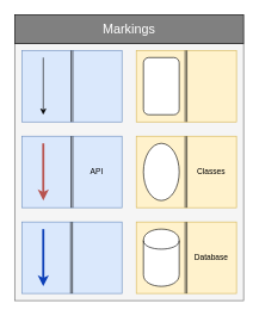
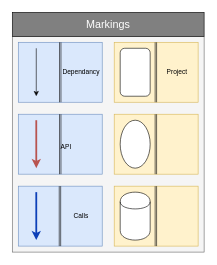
  <mxCell id="0" />
  <mxCell id="1" parent="0" />
  <mxCell id="2" value="" style="rounded=0;whiteSpace=wrap;html=1;fontSize=11;align=center;fillColor=#f5f5f5;strokeColor=#666666;fontColor=#333333;" parent="1" vertex="1"><mxGeometry x="20" y="60" width="320" height="360" as="geometry" /></mxCell>
  <mxCell id="3" value="" style="rounded=0;whiteSpace=wrap;html=1;align=center;fillColor=#dae8fc;strokeColor=#6c8ebf;" parent="1" vertex="1"><mxGeometry x="30" y="70" width="140" height="100" as="geometry" /></mxCell>
  <mxCell id="4" value="" style="endArrow=classic;html=1;" parent="1" edge="1"><mxGeometry width="50" height="50" relative="1" as="geometry"><mxPoint x="60" y="80" as="sourcePoint" /><mxPoint x="60" y="160" as="targetPoint" /></mxGeometry></mxCell>
+ <mxCell id="5" value="Dependancy" style="text;html=1;strokeColor=none;fillColor=none;align=center;verticalAlign=middle;whiteSpace=wrap;rounded=0;fontSize=11;" parent="1" vertex="1"><mxGeometry x="100" y="110" width="70" height="20" as="geometry" /></mxCell>
  <mxCell id="6" value="" style="shape=link;html=1;width=-2.381;" parent="1" edge="1"><mxGeometry width="50" height="50" relative="1" as="geometry"><mxPoint x="100" y="170" as="sourcePoint" /><mxPoint x="100" y="70" as="targetPoint" /></mxGeometry></mxCell>
  <mxCell id="7" value="" style="rounded=0;whiteSpace=wrap;html=1;align=center;fillColor=#dae8fc;strokeColor=#6c8ebf;" parent="1" vertex="1"><mxGeometry x="30" y="190" width="140" height="100" as="geometry" /></mxCell>
  <mxCell id="8" value="" style="shape=link;html=1;entryX=0.5;entryY=0;entryDx=0;entryDy=0;exitX=0.5;exitY=1;exitDx=0;exitDy=0;width=-2.381;" parent="1" source="7" target="7" edge="1"><mxGeometry width="50" height="50" relative="1" as="geometry"><mxPoint x="20" y="590" as="sourcePoint" /><mxPoint x="70" y="540" as="targetPoint" /></mxGeometry></mxCell>
  <mxCell id="9" value="" style="endArrow=classic;html=1;fillColor=#f8cecc;strokeColor=#b85450;comic=0;rounded=0;strokeWidth=3;" parent="1" edge="1"><mxGeometry width="50" height="50" relative="1" as="geometry"><mxPoint x="60" y="200" as="sourcePoint" /><mxPoint x="60" y="280" as="targetPoint" /></mxGeometry></mxCell>
- <mxCell id="10" value="API" style="text;html=1;strokeColor=none;fillColor=none;align=center;verticalAlign=middle;whiteSpace=wrap;rounded=0;fontSize=11;" parent="1" vertex="1"><mxGeometry x="100" y="230" width="70" height="20" as="geometry" /></mxCell>
+ <mxCell id="10" value="API" style="text;html=1;strokeColor=none;fillColor=none;align=center;verticalAlign=middle;whiteSpace=wrap;rounded=0;fontSize=11;" parent="1" vertex="1"><mxGeometry x="75" y="235" width="70" height="20" as="geometry" /></mxCell>
  <mxCell id="11" value="" style="rounded=0;whiteSpace=wrap;html=1;align=center;fillColor=#fff2cc;strokeColor=#d6b656;" parent="1" vertex="1"><mxGeometry x="190" y="70" width="140" height="100" as="geometry" /></mxCell>
  <mxCell id="12" value="" style="shape=link;html=1;entryX=0.5;entryY=0;entryDx=0;entryDy=0;exitX=0.5;exitY=1;exitDx=0;exitDy=0;width=-2.381;" parent="1" edge="1"><mxGeometry width="50" height="50" relative="1" as="geometry"><mxPoint x="259.52" y="170" as="sourcePoint" /><mxPoint x="259.52" y="70" as="targetPoint" /></mxGeometry></mxCell>
  <mxCell id="13" value="" style="rounded=1;whiteSpace=wrap;html=1;gradientColor=none;fontSize=11;align=center;" parent="1" vertex="1"><mxGeometry x="200" y="80" width="50" height="80" as="geometry" /></mxCell>
+ <mxCell id="14" value="Project" style="text;html=1;strokeColor=none;fillColor=none;align=center;verticalAlign=middle;whiteSpace=wrap;rounded=0;fontSize=11;" parent="1" vertex="1"><mxGeometry x="260" y="110" width="70" height="20" as="geometry" /></mxCell>
  <mxCell id="15" value="" style="rounded=0;whiteSpace=wrap;html=1;align=center;fillColor=#fff2cc;strokeColor=#d6b656;" parent="1" vertex="1"><mxGeometry x="190" y="190" width="140" height="100" as="geometry" /></mxCell>
  <mxCell id="16" value="" style="shape=link;html=1;entryX=0.5;entryY=0;entryDx=0;entryDy=0;exitX=0.5;exitY=1;exitDx=0;exitDy=0;width=-2.381;" parent="1" edge="1"><mxGeometry width="50" height="50" relative="1" as="geometry"><mxPoint x="259.52" y="290" as="sourcePoint" /><mxPoint x="259.52" y="190" as="targetPoint" /></mxGeometry></mxCell>
  <mxCell id="17" value="" style="ellipse;whiteSpace=wrap;html=1;gradientColor=none;fontSize=11;align=center;" parent="1" vertex="1"><mxGeometry x="200" y="200" width="50" height="80" as="geometry" /></mxCell>
  <mxCell id="18" value="" style="rounded=0;whiteSpace=wrap;html=1;align=center;fillColor=#fff2cc;strokeColor=#d6b656;" parent="1" vertex="1"><mxGeometry x="190" y="310" width="140" height="100" as="geometry" /></mxCell>
  <mxCell id="19" value="" style="shape=link;html=1;entryX=0.5;entryY=0;entryDx=0;entryDy=0;exitX=0.5;exitY=1;exitDx=0;exitDy=0;width=-2.381;" parent="1" edge="1"><mxGeometry width="50" height="50" relative="1" as="geometry"><mxPoint x="259.52" y="410" as="sourcePoint" /><mxPoint x="259.52" y="310" as="targetPoint" /></mxGeometry></mxCell>
  <mxCell id="20" value="" style="shape=cylinder;whiteSpace=wrap;html=1;boundedLbl=1;backgroundOutline=1;gradientColor=none;fontSize=11;align=center;" parent="1" vertex="1"><mxGeometry x="200" y="320" width="50" height="80" as="geometry" /></mxCell>
- <mxCell id="21" value="Database" style="text;html=1;strokeColor=none;fillColor=none;align=center;verticalAlign=middle;whiteSpace=wrap;rounded=0;fontSize=11;" parent="1" vertex="1"><mxGeometry x="260" y="350" width="70" height="20" as="geometry" /></mxCell>
  <mxCell id="22" value="" style="rounded=0;whiteSpace=wrap;html=1;align=center;fillColor=#dae8fc;strokeColor=#6c8ebf;" parent="1" vertex="1"><mxGeometry x="30" y="310" width="140" height="100" as="geometry" /></mxCell>
  <mxCell id="23" value="" style="shape=link;html=1;entryX=0.5;entryY=0;entryDx=0;entryDy=0;exitX=0.5;exitY=1;exitDx=0;exitDy=0;width=-2.381;" parent="1" edge="1"><mxGeometry width="50" height="50" relative="1" as="geometry"><mxPoint x="99.52" y="410" as="sourcePoint" /><mxPoint x="99.52" y="310" as="targetPoint" /></mxGeometry></mxCell>
  <mxCell id="24" value="" style="endArrow=classic;html=1;fillColor=#f8cecc;strokeColor=#0D40B8;comic=0;rounded=0;strokeWidth=3;" parent="1" edge="1"><mxGeometry width="50" height="50" relative="1" as="geometry"><mxPoint x="60" y="320" as="sourcePoint" /><mxPoint x="60" y="400" as="targetPoint" /></mxGeometry></mxCell>
+ <mxCell id="25" value="Calls" style="text;html=1;strokeColor=none;fillColor=none;align=center;verticalAlign=middle;whiteSpace=wrap;rounded=0;fontSize=11;" parent="1" vertex="1"><mxGeometry x="100" y="350" width="70" height="20" as="geometry" /></mxCell>
  <mxCell id="26" value="&lt;font color=&quot;#ffffff&quot; style=&quot;font-size: 18px&quot;&gt;Markings&lt;/font&gt;" style="rounded=0;whiteSpace=wrap;html=1;gradientColor=none;fontSize=11;align=center;fillColor=#808080;" parent="1" vertex="1"><mxGeometry x="20" y="20" width="320" height="40" as="geometry" /></mxCell>
- <mxCell id="27" value="Classes" style="text;html=1;strokeColor=none;fillColor=none;align=center;verticalAlign=middle;whiteSpace=wrap;rounded=0;fontSize=11;" parent="1" vertex="1"><mxGeometry x="260" y="230" width="70" height="20" as="geometry" /></mxCell>
